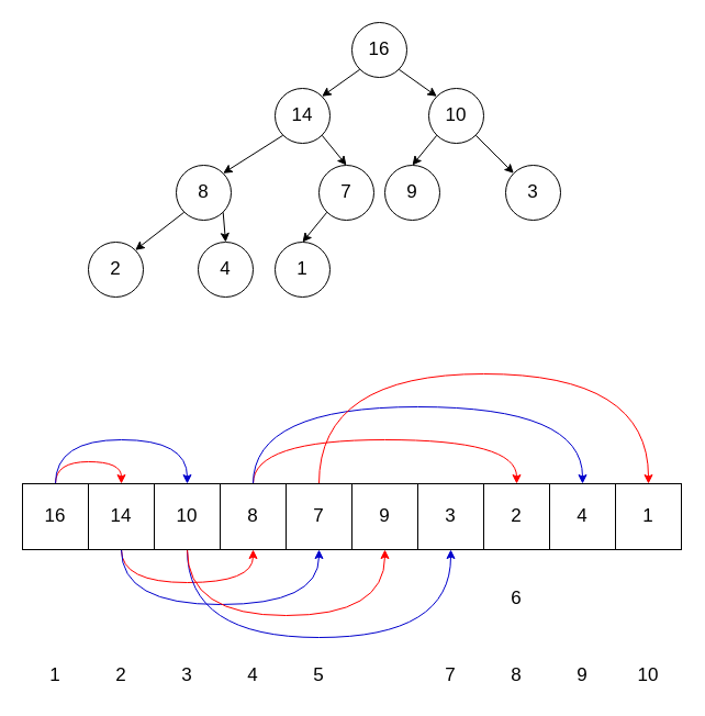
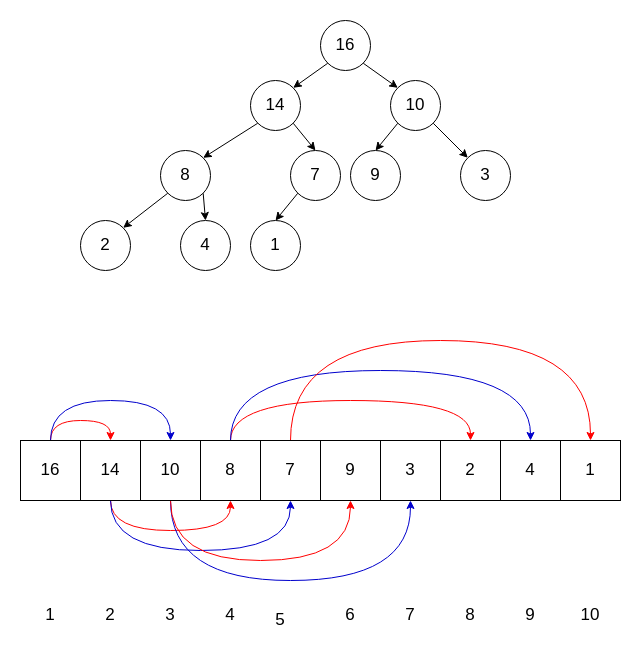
  <mxCell id="0" />
  <mxCell id="1" parent="0" />
  <mxCell id="2" style="edgeStyle=orthogonalEdgeStyle;rounded=0;orthogonalLoop=1;jettySize=auto;html=1;exitX=0.5;exitY=0;exitDx=0;exitDy=0;entryX=0.5;entryY=0;entryDx=0;entryDy=0;fontSize=17;curved=1;strokeColor=#FF0000;" parent="1" source="4" target="7" edge="1"><mxGeometry relative="1" as="geometry" /></mxCell>
  <mxCell id="3" style="edgeStyle=orthogonalEdgeStyle;curved=1;rounded=0;orthogonalLoop=1;jettySize=auto;html=1;exitX=0.5;exitY=0;exitDx=0;exitDy=0;entryX=0.5;entryY=0;entryDx=0;entryDy=0;fontSize=17;strokeColor=#0000CC;" parent="1" source="4" target="12" edge="1"><mxGeometry relative="1" as="geometry"><Array as="points"><mxPoint x="50" y="400" /><mxPoint x="170" y="400" /></Array></mxGeometry></mxCell>
  <mxCell id="4" value="&lt;font style=&quot;font-size: 17px&quot;&gt;16&lt;/font&gt;" style="rounded=0;whiteSpace=wrap;html=1;" parent="1" vertex="1"><mxGeometry x="20" y="440" width="60" height="60" as="geometry" /></mxCell>
  <mxCell id="5" style="edgeStyle=orthogonalEdgeStyle;curved=1;rounded=0;orthogonalLoop=1;jettySize=auto;html=1;exitX=0.5;exitY=1;exitDx=0;exitDy=0;entryX=0.5;entryY=1;entryDx=0;entryDy=0;fontSize=17;strokeColor=#FF0000;" parent="1" source="7" target="16" edge="1"><mxGeometry relative="1" as="geometry"><Array as="points"><mxPoint x="110" y="530" /><mxPoint x="230" y="530" /></Array></mxGeometry></mxCell>
  <mxCell id="6" style="edgeStyle=orthogonalEdgeStyle;curved=1;rounded=0;orthogonalLoop=1;jettySize=auto;html=1;exitX=0.5;exitY=1;exitDx=0;exitDy=0;entryX=0.5;entryY=1;entryDx=0;entryDy=0;fontSize=17;strokeColor=#0000CC;" parent="1" source="7" target="18" edge="1"><mxGeometry relative="1" as="geometry"><Array as="points"><mxPoint x="110" y="550" /><mxPoint x="290" y="550" /></Array></mxGeometry></mxCell>
  <mxCell id="7" value="&lt;font style=&quot;font-size: 17px&quot;&gt;14&lt;/font&gt;" style="rounded=0;whiteSpace=wrap;html=1;" parent="1" vertex="1"><mxGeometry x="80" y="440" width="60" height="60" as="geometry" /></mxCell>
  <mxCell id="8" value="1" style="text;html=1;strokeColor=none;fillColor=none;align=center;verticalAlign=middle;whiteSpace=wrap;rounded=0;fontSize=17;" parent="1" vertex="1"><mxGeometry x="30" y="600" width="40" height="30" as="geometry" /></mxCell>
  <mxCell id="9" value="2" style="text;html=1;strokeColor=none;fillColor=none;align=center;verticalAlign=middle;whiteSpace=wrap;rounded=0;fontSize=17;" parent="1" vertex="1"><mxGeometry x="90" y="600" width="40" height="30" as="geometry" /></mxCell>
  <mxCell id="10" style="edgeStyle=orthogonalEdgeStyle;curved=1;rounded=0;orthogonalLoop=1;jettySize=auto;html=1;exitX=0.5;exitY=1;exitDx=0;exitDy=0;entryX=0.5;entryY=1;entryDx=0;entryDy=0;fontSize=17;strokeColor=#0000CC;" parent="1" source="12" target="23" edge="1"><mxGeometry relative="1" as="geometry"><Array as="points"><mxPoint x="170" y="580" /><mxPoint x="410" y="580" /></Array></mxGeometry></mxCell>
  <mxCell id="11" style="edgeStyle=orthogonalEdgeStyle;curved=1;rounded=0;orthogonalLoop=1;jettySize=auto;html=1;exitX=0.5;exitY=1;exitDx=0;exitDy=0;entryX=0.5;entryY=1;entryDx=0;entryDy=0;fontSize=17;strokeColor=#FF0000;" parent="1" source="12" target="21" edge="1"><mxGeometry relative="1" as="geometry"><Array as="points"><mxPoint x="170" y="560" /><mxPoint x="350" y="560" /></Array></mxGeometry></mxCell>
  <mxCell id="12" value="&lt;font style=&quot;font-size: 17px&quot;&gt;10&lt;/font&gt;" style="rounded=0;whiteSpace=wrap;html=1;" parent="1" vertex="1"><mxGeometry x="140" y="440" width="60" height="60" as="geometry" /></mxCell>
  <mxCell id="13" value="3" style="text;html=1;strokeColor=none;fillColor=none;align=center;verticalAlign=middle;whiteSpace=wrap;rounded=0;fontSize=17;" parent="1" vertex="1"><mxGeometry x="150" y="600" width="40" height="30" as="geometry" /></mxCell>
  <mxCell id="14" style="edgeStyle=orthogonalEdgeStyle;curved=1;rounded=0;orthogonalLoop=1;jettySize=auto;html=1;exitX=0.5;exitY=0;exitDx=0;exitDy=0;entryX=0.5;entryY=0;entryDx=0;entryDy=0;fontSize=17;strokeColor=#FF0000;" parent="1" source="16" target="24" edge="1"><mxGeometry relative="1" as="geometry"><Array as="points"><mxPoint x="230" y="400" /><mxPoint x="470" y="400" /></Array></mxGeometry></mxCell>
  <mxCell id="15" style="edgeStyle=orthogonalEdgeStyle;curved=1;rounded=0;orthogonalLoop=1;jettySize=auto;html=1;exitX=0.5;exitY=0;exitDx=0;exitDy=0;entryX=0.5;entryY=0;entryDx=0;entryDy=0;fontSize=17;strokeColor=#0000CC;" parent="1" source="16" target="27" edge="1"><mxGeometry relative="1" as="geometry"><Array as="points"><mxPoint x="230" y="370" /><mxPoint x="530" y="370" /></Array></mxGeometry></mxCell>
  <mxCell id="16" value="&lt;font style=&quot;font-size: 17px&quot;&gt;8&lt;/font&gt;" style="rounded=0;whiteSpace=wrap;html=1;" parent="1" vertex="1"><mxGeometry x="200" y="440" width="60" height="60" as="geometry" /></mxCell>
  <mxCell id="17" style="edgeStyle=orthogonalEdgeStyle;curved=1;rounded=0;orthogonalLoop=1;jettySize=auto;html=1;exitX=0.5;exitY=0;exitDx=0;exitDy=0;entryX=0.5;entryY=0;entryDx=0;entryDy=0;fontSize=17;strokeColor=#FF0000;" parent="1" source="18" target="29" edge="1"><mxGeometry relative="1" as="geometry"><Array as="points"><mxPoint x="290" y="340" /><mxPoint x="590" y="340" /></Array></mxGeometry></mxCell>
  <mxCell id="18" value="&lt;font style=&quot;font-size: 17px&quot;&gt;7&lt;/font&gt;" style="rounded=0;whiteSpace=wrap;html=1;" parent="1" vertex="1"><mxGeometry x="260" y="440" width="60" height="60" as="geometry" /></mxCell>
  <mxCell id="19" value="4" style="text;html=1;strokeColor=none;fillColor=none;align=center;verticalAlign=middle;whiteSpace=wrap;rounded=0;fontSize=17;" parent="1" vertex="1"><mxGeometry x="210" y="600" width="40" height="30" as="geometry" /></mxCell>
- <mxCell id="20" value="5" style="text;html=1;strokeColor=none;fillColor=none;align=center;verticalAlign=middle;whiteSpace=wrap;rounded=0;fontSize=17;" parent="1" vertex="1"><mxGeometry x="270" y="600" width="40" height="30" as="geometry" /></mxCell>
+ <mxCell id="20" value="5" style="text;html=1;strokeColor=none;fillColor=none;align=center;verticalAlign=middle;whiteSpace=wrap;rounded=0;fontSize=17;" parent="1" vertex="1"><mxGeometry x="260" y="605" width="40" height="30" as="geometry" /></mxCell>
  <mxCell id="21" value="&lt;font style=&quot;font-size: 17px&quot;&gt;9&lt;/font&gt;" style="rounded=0;whiteSpace=wrap;html=1;" parent="1" vertex="1"><mxGeometry x="320" y="440" width="60" height="60" as="geometry" /></mxCell>
- <mxCell id="22" value="6" style="text;html=1;strokeColor=none;fillColor=none;align=center;verticalAlign=middle;whiteSpace=wrap;rounded=0;fontSize=17;" parent="1" vertex="1"><mxGeometry x="450" y="530" width="40" height="30" as="geometry" /></mxCell>
+ <mxCell id="22" value="6" style="text;html=1;strokeColor=none;fillColor=none;align=center;verticalAlign=middle;whiteSpace=wrap;rounded=0;fontSize=17;" parent="1" vertex="1"><mxGeometry x="330" y="600" width="40" height="30" as="geometry" /></mxCell>
  <mxCell id="23" value="&lt;font style=&quot;font-size: 17px&quot;&gt;3&lt;/font&gt;" style="rounded=0;whiteSpace=wrap;html=1;" parent="1" vertex="1"><mxGeometry x="380" y="440" width="60" height="60" as="geometry" /></mxCell>
  <mxCell id="24" value="&lt;font style=&quot;font-size: 17px&quot;&gt;2&lt;/font&gt;" style="rounded=0;whiteSpace=wrap;html=1;" parent="1" vertex="1"><mxGeometry x="440" y="440" width="60" height="60" as="geometry" /></mxCell>
  <mxCell id="25" value="7" style="text;html=1;strokeColor=none;fillColor=none;align=center;verticalAlign=middle;whiteSpace=wrap;rounded=0;fontSize=17;" parent="1" vertex="1"><mxGeometry x="390" y="600" width="40" height="30" as="geometry" /></mxCell>
  <mxCell id="26" value="8" style="text;html=1;strokeColor=none;fillColor=none;align=center;verticalAlign=middle;whiteSpace=wrap;rounded=0;fontSize=17;" parent="1" vertex="1"><mxGeometry x="450" y="600" width="40" height="30" as="geometry" /></mxCell>
  <mxCell id="27" value="&lt;font style=&quot;font-size: 17px&quot;&gt;4&lt;/font&gt;" style="rounded=0;whiteSpace=wrap;html=1;" parent="1" vertex="1"><mxGeometry x="500" y="440" width="60" height="60" as="geometry" /></mxCell>
  <mxCell id="28" value="9" style="text;html=1;strokeColor=none;fillColor=none;align=center;verticalAlign=middle;whiteSpace=wrap;rounded=0;fontSize=17;" parent="1" vertex="1"><mxGeometry x="510" y="600" width="40" height="30" as="geometry" /></mxCell>
  <mxCell id="29" value="&lt;font style=&quot;font-size: 17px&quot;&gt;1&lt;/font&gt;" style="rounded=0;whiteSpace=wrap;html=1;" parent="1" vertex="1"><mxGeometry x="560" y="440" width="60" height="60" as="geometry" /></mxCell>
  <mxCell id="30" value="10" style="text;html=1;strokeColor=none;fillColor=none;align=center;verticalAlign=middle;whiteSpace=wrap;rounded=0;fontSize=17;" parent="1" vertex="1"><mxGeometry x="570" y="600" width="40" height="30" as="geometry" /></mxCell>
  <mxCell id="31" style="rounded=0;orthogonalLoop=1;jettySize=auto;html=1;exitX=0;exitY=1;exitDx=0;exitDy=0;entryX=1;entryY=0;entryDx=0;entryDy=0;fontSize=17;" edge="1" parent="1" source="33" target="36"><mxGeometry relative="1" as="geometry" /></mxCell>
  <mxCell id="32" style="edgeStyle=none;rounded=0;orthogonalLoop=1;jettySize=auto;html=1;exitX=1;exitY=1;exitDx=0;exitDy=0;entryX=0;entryY=0;entryDx=0;entryDy=0;fontSize=17;" edge="1" parent="1" source="33" target="39"><mxGeometry relative="1" as="geometry" /></mxCell>
  <mxCell id="33" value="16" style="ellipse;whiteSpace=wrap;html=1;aspect=fixed;fontSize=17;" vertex="1" parent="1"><mxGeometry x="320" y="20" width="50" height="50" as="geometry" /></mxCell>
  <mxCell id="34" style="edgeStyle=none;rounded=0;orthogonalLoop=1;jettySize=auto;html=1;exitX=0;exitY=1;exitDx=0;exitDy=0;entryX=1;entryY=0;entryDx=0;entryDy=0;fontSize=17;" edge="1" parent="1" source="36" target="42"><mxGeometry relative="1" as="geometry" /></mxCell>
  <mxCell id="35" style="edgeStyle=none;rounded=0;orthogonalLoop=1;jettySize=auto;html=1;exitX=1;exitY=1;exitDx=0;exitDy=0;entryX=0.5;entryY=0;entryDx=0;entryDy=0;fontSize=17;" edge="1" parent="1" source="36" target="44"><mxGeometry relative="1" as="geometry" /></mxCell>
  <mxCell id="36" value="14" style="ellipse;whiteSpace=wrap;html=1;aspect=fixed;fontSize=17;" vertex="1" parent="1"><mxGeometry x="250" y="80" width="50" height="50" as="geometry" /></mxCell>
  <mxCell id="37" style="edgeStyle=none;rounded=0;orthogonalLoop=1;jettySize=auto;html=1;exitX=0;exitY=1;exitDx=0;exitDy=0;entryX=0.5;entryY=0;entryDx=0;entryDy=0;fontSize=17;" edge="1" parent="1" source="39" target="45"><mxGeometry relative="1" as="geometry" /></mxCell>
  <mxCell id="38" style="edgeStyle=none;rounded=0;orthogonalLoop=1;jettySize=auto;html=1;exitX=1;exitY=1;exitDx=0;exitDy=0;entryX=0;entryY=0;entryDx=0;entryDy=0;fontSize=17;" edge="1" parent="1" source="39" target="46"><mxGeometry relative="1" as="geometry" /></mxCell>
  <mxCell id="39" value="10" style="ellipse;whiteSpace=wrap;html=1;aspect=fixed;fontSize=17;" vertex="1" parent="1"><mxGeometry x="390" y="80" width="50" height="50" as="geometry" /></mxCell>
  <mxCell id="40" style="edgeStyle=none;rounded=0;orthogonalLoop=1;jettySize=auto;html=1;exitX=0;exitY=1;exitDx=0;exitDy=0;entryX=1;entryY=0;entryDx=0;entryDy=0;fontSize=17;" edge="1" parent="1" source="42" target="47"><mxGeometry relative="1" as="geometry" /></mxCell>
  <mxCell id="41" style="edgeStyle=none;rounded=0;orthogonalLoop=1;jettySize=auto;html=1;exitX=1;exitY=1;exitDx=0;exitDy=0;entryX=0.5;entryY=0;entryDx=0;entryDy=0;fontSize=17;" edge="1" parent="1" source="42" target="48"><mxGeometry relative="1" as="geometry" /></mxCell>
  <mxCell id="42" value="8" style="ellipse;whiteSpace=wrap;html=1;aspect=fixed;fontSize=17;" vertex="1" parent="1"><mxGeometry x="160" width="50" height="50" as="geometry" y="150" /></mxCell>
  <mxCell id="43" style="edgeStyle=none;rounded=0;orthogonalLoop=1;jettySize=auto;html=1;exitX=0;exitY=1;exitDx=0;exitDy=0;entryX=0.5;entryY=0;entryDx=0;entryDy=0;fontSize=17;" edge="1" parent="1" source="44" target="49"><mxGeometry relative="1" as="geometry" /></mxCell>
  <mxCell id="44" value="7" style="ellipse;whiteSpace=wrap;html=1;aspect=fixed;fontSize=17;" vertex="1" parent="1"><mxGeometry x="290" width="50" height="50" as="geometry" y="150" /></mxCell>
  <mxCell id="45" value="9" style="ellipse;whiteSpace=wrap;html=1;aspect=fixed;fontSize=17;" vertex="1" parent="1"><mxGeometry x="350" width="50" height="50" as="geometry" y="150" /></mxCell>
  <mxCell id="46" value="3" style="ellipse;whiteSpace=wrap;html=1;aspect=fixed;fontSize=17;" vertex="1" parent="1"><mxGeometry x="460" width="50" height="50" as="geometry" y="150" /></mxCell>
  <mxCell id="47" value="2" style="ellipse;whiteSpace=wrap;html=1;aspect=fixed;fontSize=17;" vertex="1" parent="1"><mxGeometry x="80" y="220" width="50" height="50" as="geometry" /></mxCell>
  <mxCell id="48" value="4" style="ellipse;whiteSpace=wrap;html=1;aspect=fixed;fontSize=17;" vertex="1" parent="1"><mxGeometry x="180" y="220" width="50" height="50" as="geometry" /></mxCell>
  <mxCell id="49" value="1" style="ellipse;whiteSpace=wrap;html=1;aspect=fixed;fontSize=17;" vertex="1" parent="1"><mxGeometry x="250" y="220" width="50" height="50" as="geometry" /></mxCell>
